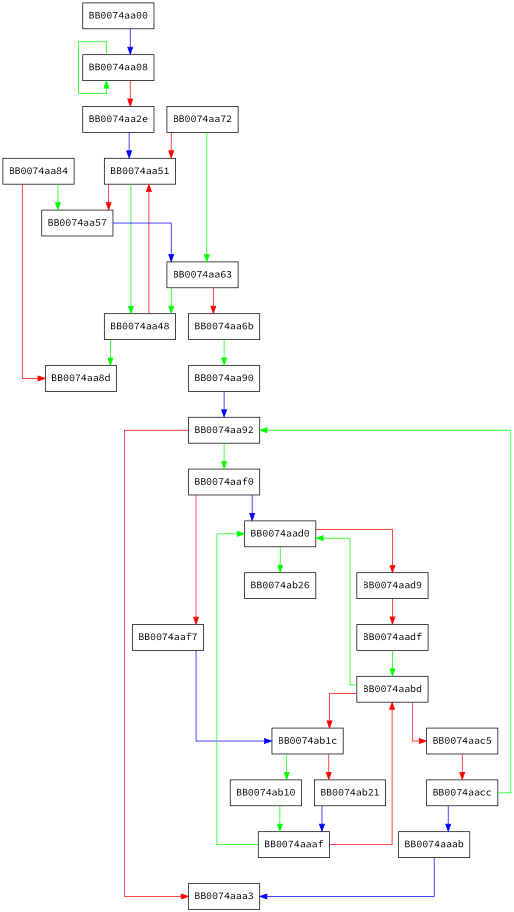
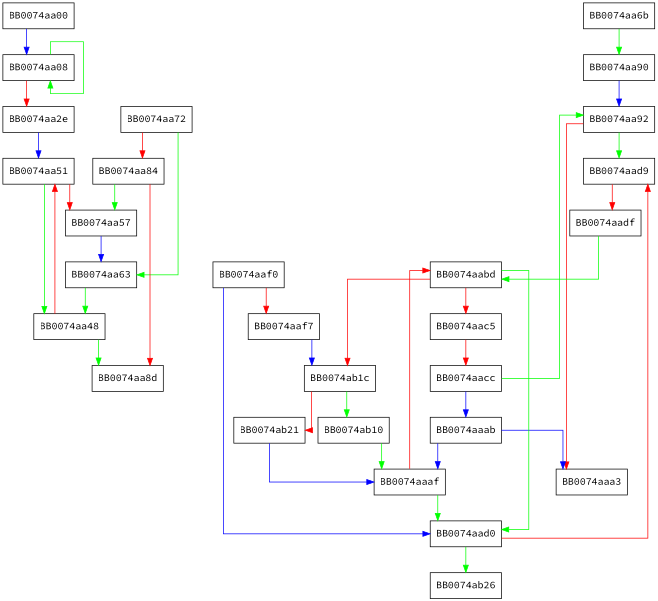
  digraph {
    fontname="Source Code Pro"
    splines=ortho
    node [fontname="Source Code Pro" shape=box]
    edge [color=green fontname="Source Code Pro"]
    BB0074aa00
    BB0074aa08
    BB0074aa2e
    BB0074aa51
    BB0074aa48
    BB0074aa57
    BB0074aa8d
    BB0074aa63
    BB0074aa6b
    BB0074aa90
    BB0074aa92
    BB0074aa72
    BB0074aa84
    BB0074aaf0
    BB0074aaa3
    BB0074aad0
    BB0074aaf7
    BB0074ab26
    BB0074aad9
    BB0074ab1c
    BB0074aaab
    BB0074aaaf
    BB0074aabd
    BB0074aac5
    BB0074aadf
    BB0074aacc
    BB0074ab10
    BB0074ab21
    BB0074aa00 -> BB0074aa08 [color=blue]
    BB0074aa08 -> BB0074aa08
    BB0074aa08 -> BB0074aa2e [color=red]
    BB0074aa2e -> BB0074aa51 [color=blue]
    BB0074aa51 -> BB0074aa48
    BB0074aa51 -> BB0074aa57 [color=red]
    BB0074aa48 -> BB0074aa51 [color=red]
    BB0074aa48 -> BB0074aa8d
    BB0074aa57 -> BB0074aa63 [color=blue]
    BB0074aa63 -> BB0074aa48
-   BB0074aa63 -> BB0074aa6b [color=red]
    BB0074aa6b -> BB0074aa90
    BB0074aa90 -> BB0074aa92 [color=blue]
-   BB0074aa92 -> BB0074aaf0
+   BB0074aa92 -> BB0074aad9
    BB0074aa92 -> BB0074aaa3 [color=red]
    BB0074aa72 -> BB0074aa63
-   BB0074aa72 -> BB0074aa51 [color=red]
+   BB0074aa72 -> BB0074aa84 [color=red]
    BB0074aa84 -> BB0074aa57
    BB0074aa84 -> BB0074aa8d [color=red]
    BB0074aaf0 -> BB0074aad0 [color=blue]
    BB0074aaf0 -> BB0074aaf7 [color=red]
    BB0074aad0 -> BB0074ab26
    BB0074aad0 -> BB0074aad9 [color=red]
    BB0074aaf7 -> BB0074ab1c [color=blue]
    BB0074aad9 -> BB0074aadf [color=red]
    BB0074ab1c -> BB0074ab10
    BB0074ab1c -> BB0074ab21 [color=red]
    BB0074aaab -> BB0074aaa3 [color=blue]
+   BB0074aaab -> BB0074aaaf [color=blue]
    BB0074aaaf -> BB0074aad0
    BB0074aaaf -> BB0074aabd [color=red]
    BB0074aabd -> BB0074aad0
    BB0074aabd -> BB0074ab1c [color=red]
    BB0074aabd -> BB0074aac5 [color=red]
    BB0074aac5 -> BB0074aacc [color=red]
    BB0074aadf -> BB0074aabd
    BB0074aacc -> BB0074aa92
    BB0074aacc -> BB0074aaab [color=blue]
    BB0074ab10 -> BB0074aaaf
    BB0074ab21 -> BB0074aaaf [color=blue]
  }
